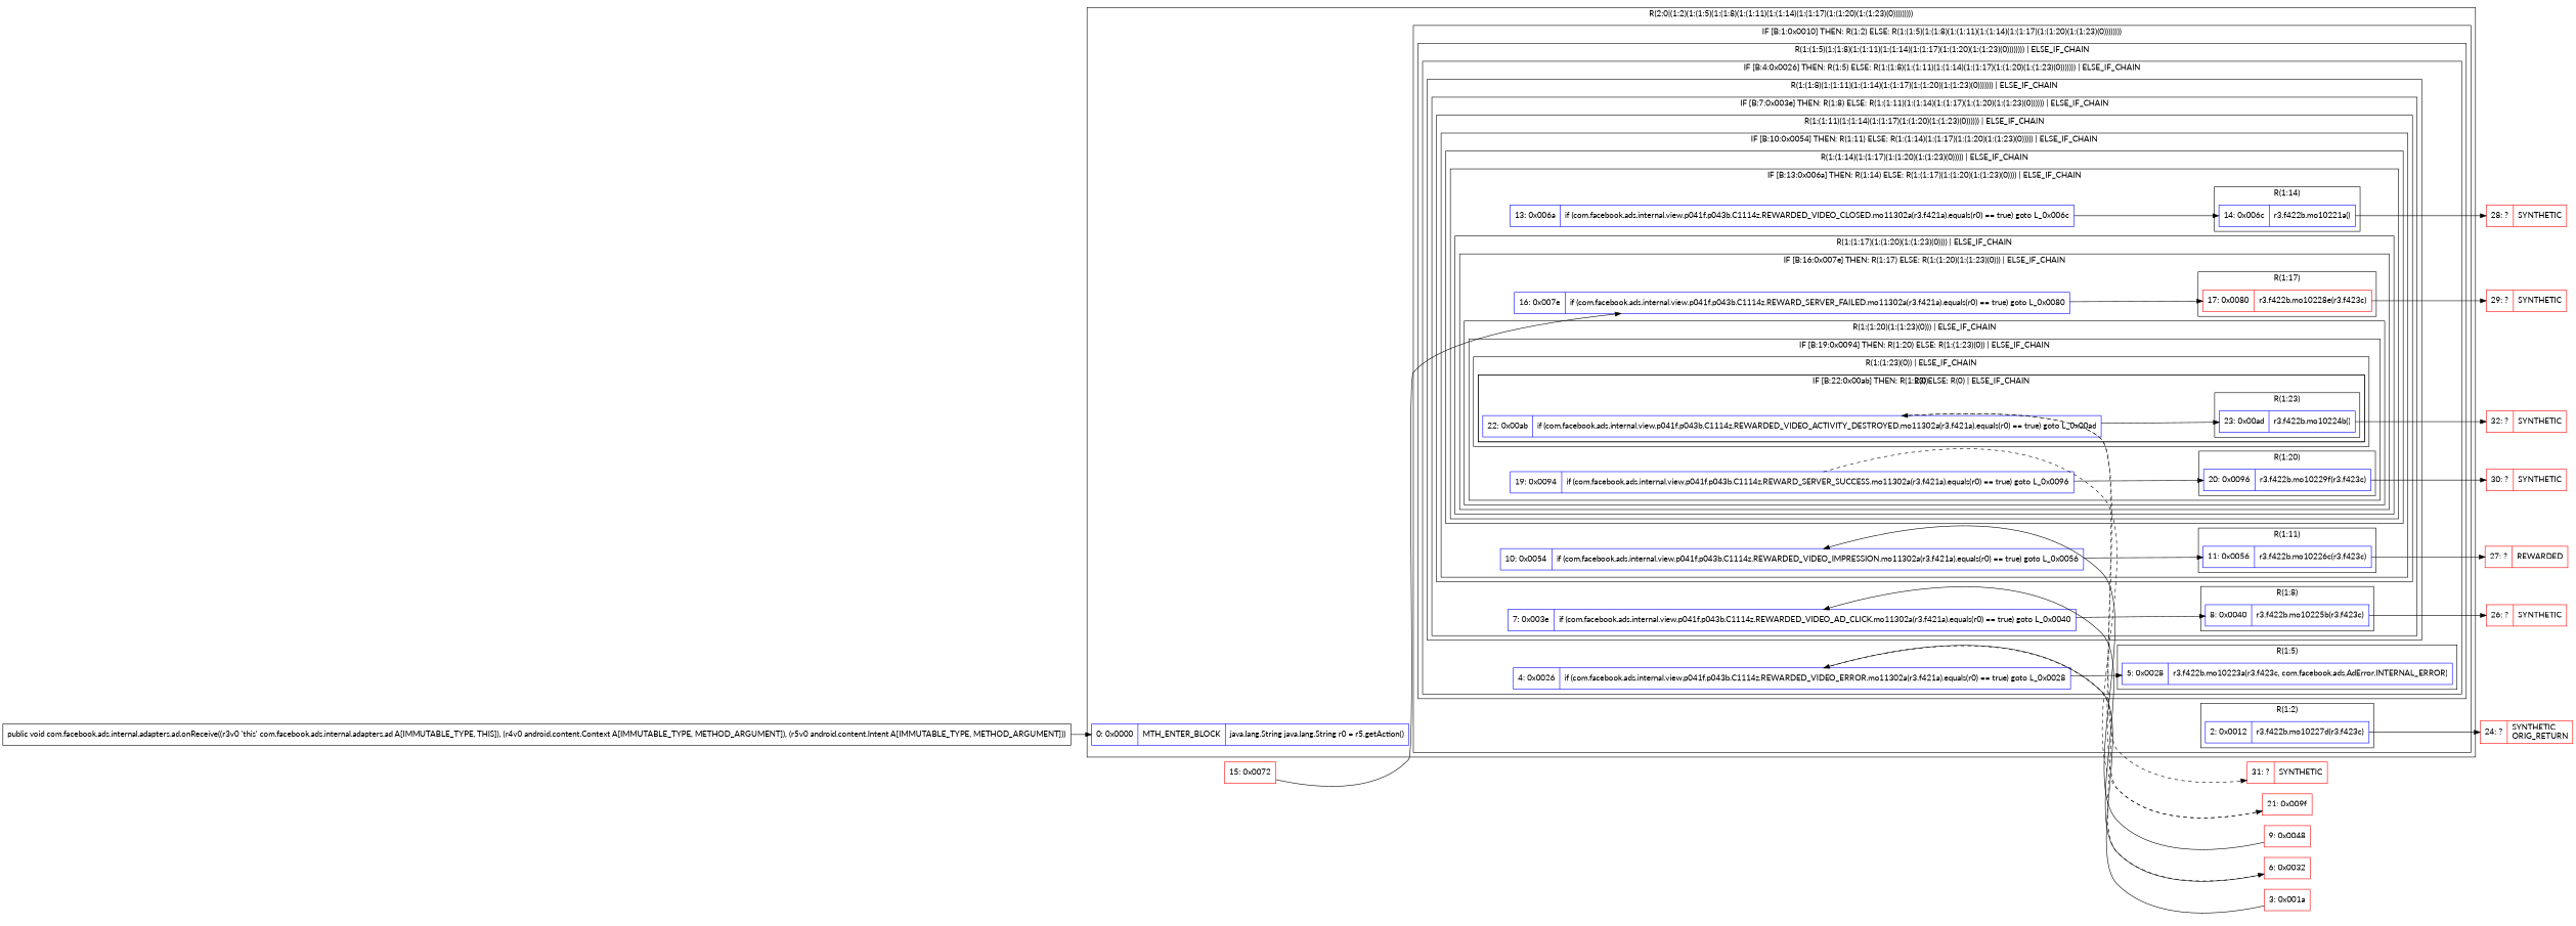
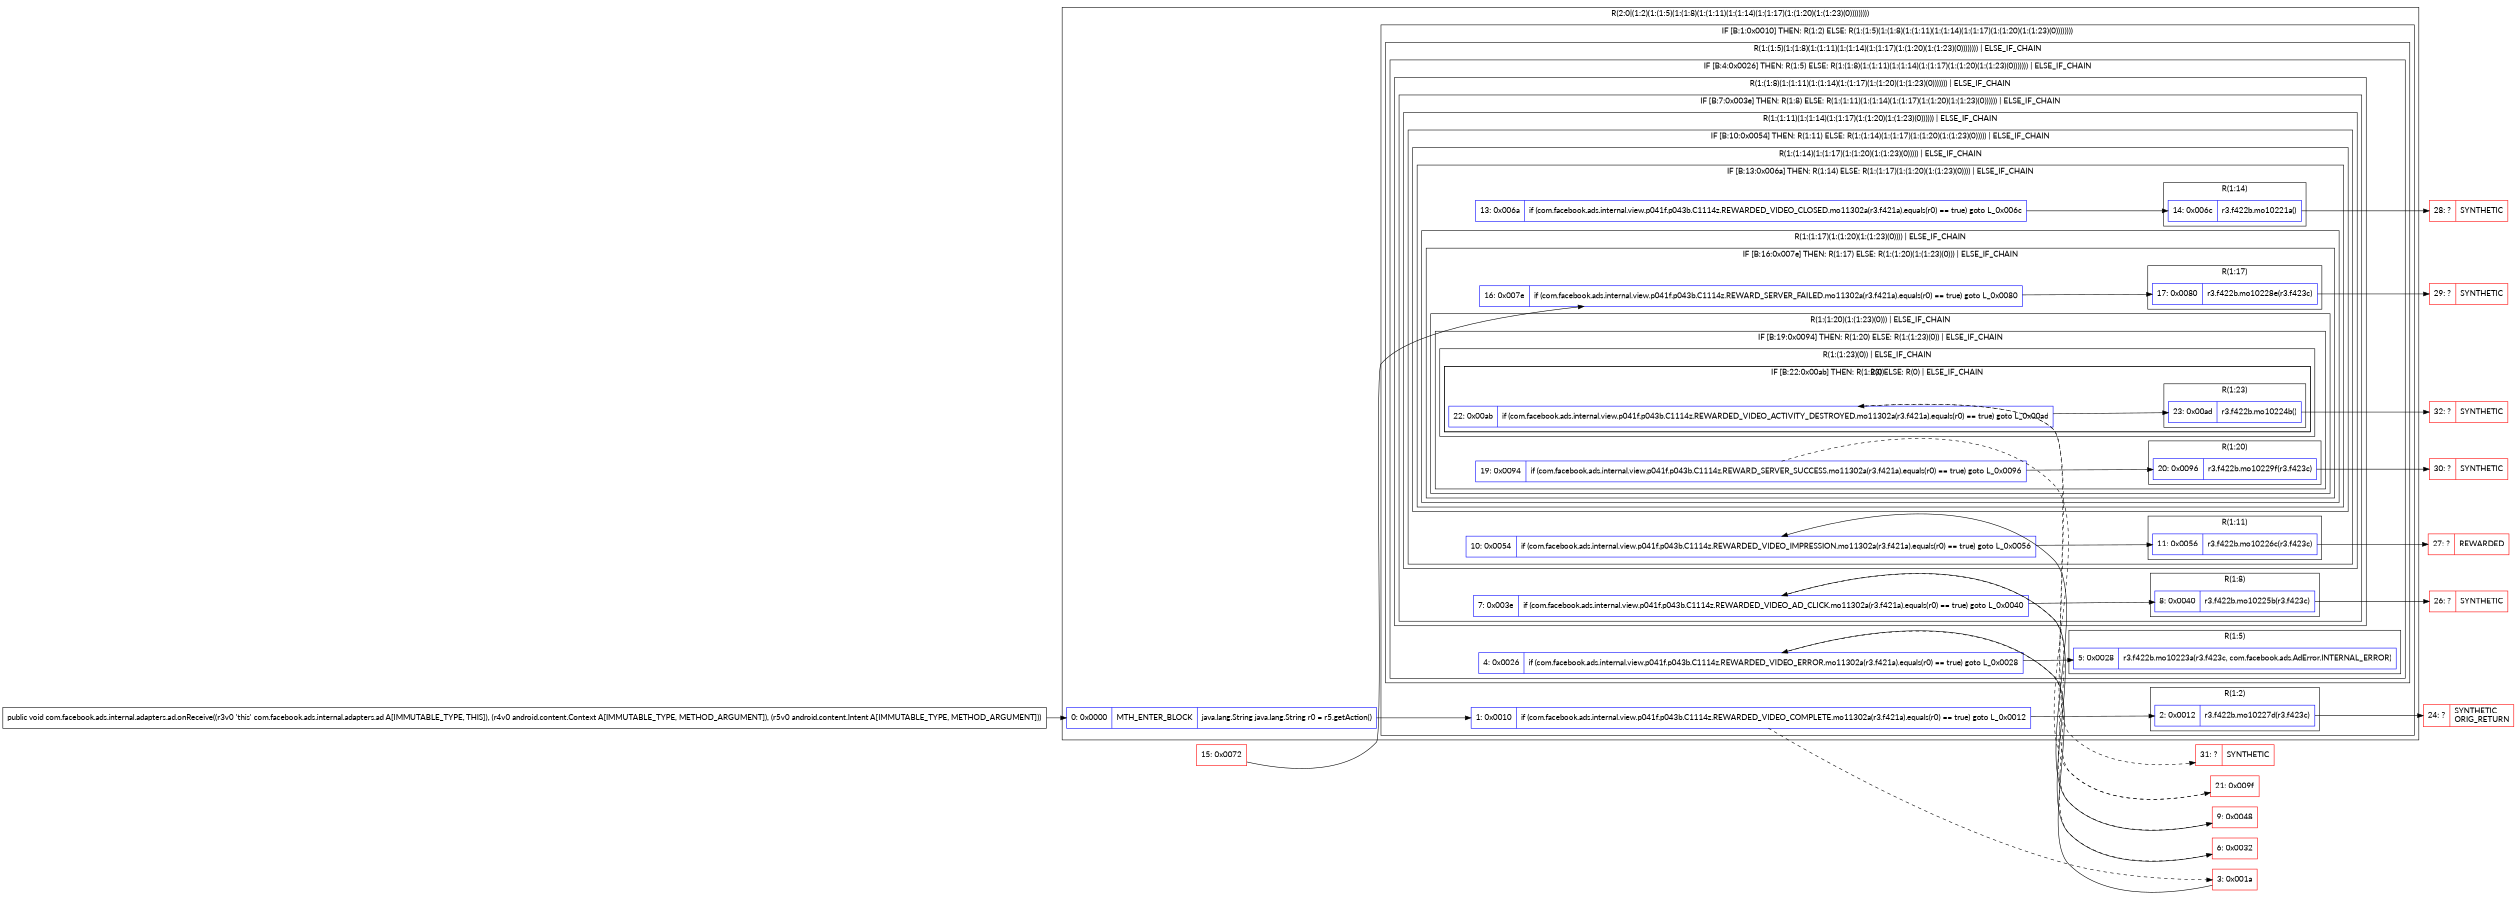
  digraph {
    fontname=Lato
    rankdir=LR
    node [color=blue fontname=Lato shape=record]
    edge [fontname=Lato]
    n1 [label="{2\:\ 0x0012|r3.f422b.mo10227d(r3.f423c)\l}"]
    n2 [label="{5\:\ 0x0028|r3.f422b.mo10223a(r3.f423c, com.facebook.ads.AdError.INTERNAL_ERROR)\l}"]
    n3 [label="{8\:\ 0x0040|r3.f422b.mo10225b(r3.f423c)\l}"]
    n4 [label="{11\:\ 0x0056|r3.f422b.mo10226c(r3.f423c)\l}"]
    n5 [label="{14\:\ 0x006c|r3.f422b.mo10221a()\l}"]
-   n6 [color=red label="{17\:\ 0x0080|r3.f422b.mo10228e(r3.f423c)\l}"]
+   n6 [label="{17\:\ 0x0080|r3.f422b.mo10228e(r3.f423c)\l}"]
    n7 [label="{20\:\ 0x0096|r3.f422b.mo10229f(r3.f423c)\l}"]
    n8 [label="{23\:\ 0x00ad|r3.f422b.mo10224b()\l}"]
    n9 [label="{22\:\ 0x00ab|if (com.facebook.ads.internal.view.p041f.p043b.C1114z.REWARDED_VIDEO_ACTIVITY_DESTROYED.mo11302a(r3.f421a).equals(r0) == true) goto L_0x00ad\l}"]
    n10 [label="{19\:\ 0x0094|if (com.facebook.ads.internal.view.p041f.p043b.C1114z.REWARD_SERVER_SUCCESS.mo11302a(r3.f421a).equals(r0) == true) goto L_0x0096\l}"]
    n11 [label="{16\:\ 0x007e|if (com.facebook.ads.internal.view.p041f.p043b.C1114z.REWARD_SERVER_FAILED.mo11302a(r3.f421a).equals(r0) == true) goto L_0x0080\l}"]
    n12 [label="{13\:\ 0x006a|if (com.facebook.ads.internal.view.p041f.p043b.C1114z.REWARDED_VIDEO_CLOSED.mo11302a(r3.f421a).equals(r0) == true) goto L_0x006c\l}"]
    n13 [label="{10\:\ 0x0054|if (com.facebook.ads.internal.view.p041f.p043b.C1114z.REWARDED_VIDEO_IMPRESSION.mo11302a(r3.f421a).equals(r0) == true) goto L_0x0056\l}"]
    n14 [label="{7\:\ 0x003e|if (com.facebook.ads.internal.view.p041f.p043b.C1114z.REWARDED_VIDEO_AD_CLICK.mo11302a(r3.f421a).equals(r0) == true) goto L_0x0040\l}"]
    n15 [label="{4\:\ 0x0026|if (com.facebook.ads.internal.view.p041f.p043b.C1114z.REWARDED_VIDEO_ERROR.mo11302a(r3.f421a).equals(r0) == true) goto L_0x0028\l}"]
+   n16 [label="{1\:\ 0x0010|if (com.facebook.ads.internal.view.p041f.p043b.C1114z.REWARDED_VIDEO_COMPLETE.mo11302a(r3.f421a).equals(r0) == true) goto L_0x0012\l}"]
    n17 [label="{0\:\ 0x0000|MTH_ENTER_BLOCK\l|java.lang.String java.lang.String r0 = r5.getAction()\l}"]
    n18 [color=red label="{24\:\ ?|SYNTHETIC\lORIG_RETURN\l}"]
    n19 [color=red label="{26\:\ ?|SYNTHETIC\l}"]
    n20 [color=red label="{27\:\ ?|REWARDED\l}"]
    n21 [color=red label="{28\:\ ?|SYNTHETIC\l}"]
    n22 [color=red label="{29\:\ ?|SYNTHETIC\l}"]
    n23 [color=red label="{30\:\ ?|SYNTHETIC\l}"]
    n24 [color=red label="{32\:\ ?|SYNTHETIC\l}"]
    n25 [color=red label="{31\:\ ?|SYNTHETIC\l}"]
    n26 [color=red label="{21\:\ 0x009f}"]
    n27 [color=red label="{9\:\ 0x0048}"]
    n28 [color=red label="{6\:\ 0x0032}"]
    n29 [color=red label="{3\:\ 0x001a}"]
    n30 [color=red label="{15\:\ 0x0072}"]
    n31 [label="{public void com.facebook.ads.internal.adapters.ad.onReceive((r3v0 'this' com.facebook.ads.internal.adapters.ad A[IMMUTABLE_TYPE, THIS]), (r4v0 android.content.Context A[IMMUTABLE_TYPE, METHOD_ARGUMENT]), (r5v0 android.content.Intent A[IMMUTABLE_TYPE, METHOD_ARGUMENT])) }" color=""]
    subgraph cluster_1 {
      label="R(2:0|(1:2)(1:(1:5)(1:(1:8)(1:(1:11)(1:(1:14)(1:(1:17)(1:(1:20)(1:(1:23)(0)))))))))"
      n17
      subgraph cluster_2 {
        label="IF [B:1:0x0010] THEN: R(1:2) ELSE: R(1:(1:5)(1:(1:8)(1:(1:11)(1:(1:14)(1:(1:17)(1:(1:20)(1:(1:23)(0))))))))"
+       n16
        subgraph cluster_3 {
          label="R(1:2)"
          n1
        }
        subgraph cluster_4 {
          label="R(1:(1:5)(1:(1:8)(1:(1:11)(1:(1:14)(1:(1:17)(1:(1:20)(1:(1:23)(0)))))))) | ELSE_IF_CHAIN\l"
          subgraph cluster_5 {
            label="IF [B:4:0x0026] THEN: R(1:5) ELSE: R(1:(1:8)(1:(1:11)(1:(1:14)(1:(1:17)(1:(1:20)(1:(1:23)(0))))))) | ELSE_IF_CHAIN\l"
            n15
            subgraph cluster_6 {
              label="R(1:5)"
              n2
            }
            subgraph cluster_7 {
              label="R(1:(1:8)(1:(1:11)(1:(1:14)(1:(1:17)(1:(1:20)(1:(1:23)(0))))))) | ELSE_IF_CHAIN\l"
              subgraph cluster_8 {
                label="IF [B:7:0x003e] THEN: R(1:8) ELSE: R(1:(1:11)(1:(1:14)(1:(1:17)(1:(1:20)(1:(1:23)(0)))))) | ELSE_IF_CHAIN\l"
                n14
                subgraph cluster_9 {
                  label="R(1:8)"
                  n3
                }
                subgraph cluster_10 {
                  label="R(1:(1:11)(1:(1:14)(1:(1:17)(1:(1:20)(1:(1:23)(0)))))) | ELSE_IF_CHAIN\l"
                  subgraph cluster_11 {
                    label="IF [B:10:0x0054] THEN: R(1:11) ELSE: R(1:(1:14)(1:(1:17)(1:(1:20)(1:(1:23)(0))))) | ELSE_IF_CHAIN\l"
                    n13
                    subgraph cluster_12 {
                      label="R(1:11)"
                      n4
                    }
                    subgraph cluster_13 {
                      label="R(1:(1:14)(1:(1:17)(1:(1:20)(1:(1:23)(0))))) | ELSE_IF_CHAIN\l"
                      subgraph cluster_14 {
                        label="IF [B:13:0x006a] THEN: R(1:14) ELSE: R(1:(1:17)(1:(1:20)(1:(1:23)(0)))) | ELSE_IF_CHAIN\l"
                        n12
                        subgraph cluster_15 {
                          label="R(1:14)"
                          n5
                        }
                        subgraph cluster_16 {
                          label="R(1:(1:17)(1:(1:20)(1:(1:23)(0)))) | ELSE_IF_CHAIN\l"
                          subgraph cluster_17 {
                            label="IF [B:16:0x007e] THEN: R(1:17) ELSE: R(1:(1:20)(1:(1:23)(0))) | ELSE_IF_CHAIN\l"
                            n11
                            subgraph cluster_18 {
                              label="R(1:17)"
                              n6
                            }
                            subgraph cluster_19 {
                              label="R(1:(1:20)(1:(1:23)(0))) | ELSE_IF_CHAIN\l"
                              subgraph cluster_20 {
                                label="IF [B:19:0x0094] THEN: R(1:20) ELSE: R(1:(1:23)(0)) | ELSE_IF_CHAIN\l"
                                n10
                                subgraph cluster_21 {
                                  label="R(1:20)"
                                  n7
                                }
                                subgraph cluster_22 {
                                  label="R(1:(1:23)(0)) | ELSE_IF_CHAIN\l"
                                  subgraph cluster_23 {
                                    label="IF [B:22:0x00ab] THEN: R(1:23) ELSE: R(0) | ELSE_IF_CHAIN\l"
                                    n9
                                    subgraph cluster_24 {
                                      label="R(1:23)"
                                      n8
                                    }
                                    subgraph cluster_25 {
                                      label="R(0)"
                                    }
                                  }
                                }
                              }
                            }
                          }
                        }
                      }
                    }
                  }
                }
              }
            }
          }
        }
      }
    }
    n1 -> n18
    n3 -> n19
    n4 -> n20
    n5 -> n21
    n6 -> n22
    n7 -> n23
    n8 -> n24
    n9 -> n8
    n9 -> n25 [style=dashed]
    n10 -> n7
    n10 -> n26 [style=dashed]
    n11 -> n6
    n12 -> n5
    n13 -> n4
    n14 -> n3
+   n14 -> n27 [style=dashed]
    n15 -> n2
    n15 -> n28 [style=dashed]
+   n16 -> n1
+   n16 -> n29 [style=dashed]
+   n17 -> n16
    n26 -> n9 [style=dashed]
    n27 -> n13
    n28 -> n14
    n29 -> n15
    n30 -> n11
    n31 -> n17
  }
